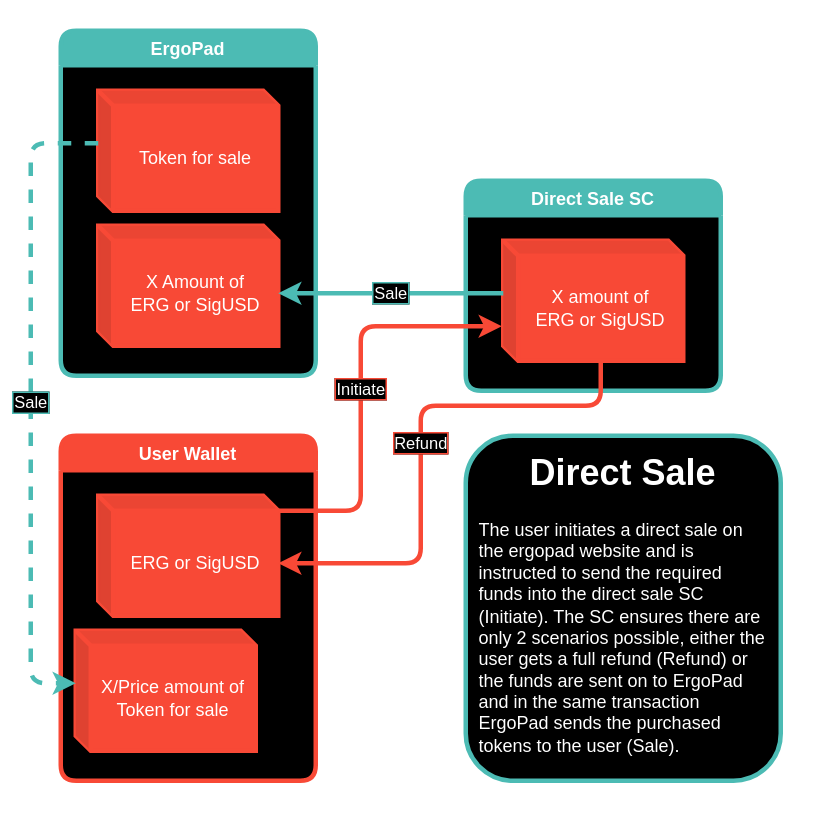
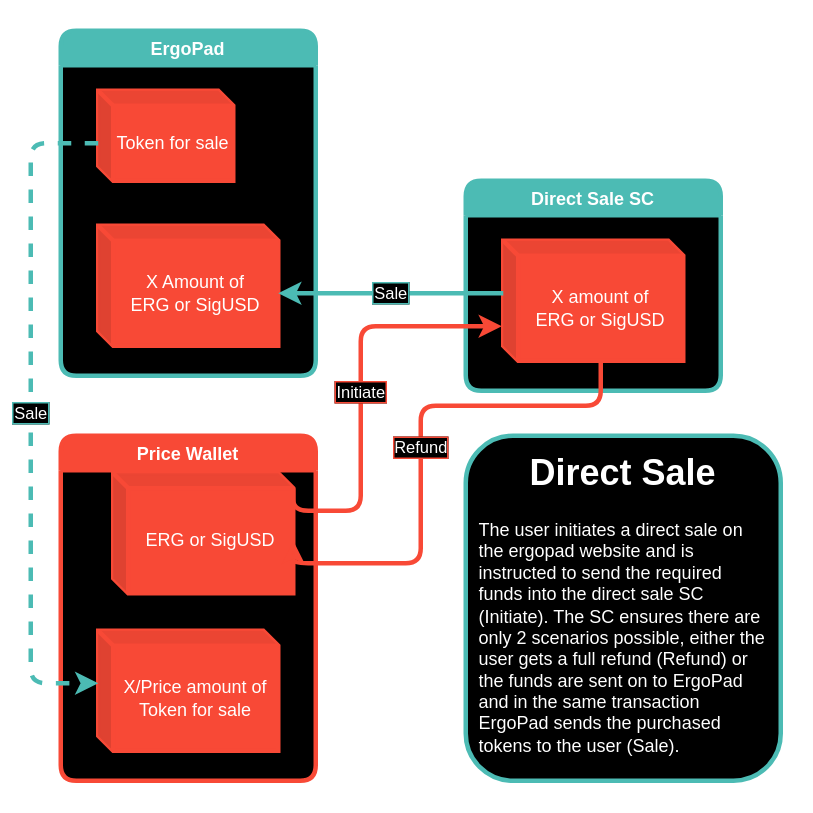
  <mxCell id="0" />
  <mxCell id="1" parent="0" />
- <mxCell id="2" value="User Wallet" style="swimlane;container=1;collapsible=0;fillColor=#F84936;swimlaneLine=1;sketch=0;rounded=1;swimlaneFillColor=#000000;fontColor=#FFFFFF;labelBorderColor=none;strokeColor=#F84936;strokeWidth=3;" vertex="1" parent="1"><mxGeometry x="40" y="290" width="170" height="230" as="geometry" /></mxCell>
- <mxCell id="3" value="ERG or SigUSD" style="shape=cube;whiteSpace=wrap;html=1;boundedLbl=1;backgroundOutline=1;darkOpacity=0.05;darkOpacity2=0.1;rounded=1;labelBorderColor=none;sketch=0;fontColor=#FFFFFF;strokeColor=#F84936;strokeWidth=3;fillColor=#F84936;size=10;" vertex="1" parent="2"><mxGeometry x="25" y="40" width="120" height="80" as="geometry" /></mxCell>
- <mxCell id="4" value="X/Price amount of&lt;br&gt;Token for sale" style="shape=cube;whiteSpace=wrap;html=1;boundedLbl=1;backgroundOutline=1;darkOpacity=0.05;darkOpacity2=0.1;rounded=1;labelBorderColor=none;sketch=0;fontColor=#FFFFFF;strokeColor=#F84936;strokeWidth=3;fillColor=#F84936;size=10;" vertex="1" parent="2"><mxGeometry x="10" y="130" width="120" height="80" as="geometry" /></mxCell>
+ <mxCell id="2" value="Price Wallet" style="swimlane;container=1;collapsible=0;fillColor=#F84936;swimlaneLine=1;sketch=0;rounded=1;swimlaneFillColor=#000000;fontColor=#FFFFFF;labelBorderColor=none;strokeColor=#F84936;strokeWidth=3;" vertex="1" parent="1"><mxGeometry x="40" y="290" width="170" height="230" as="geometry" /></mxCell>
+ <mxCell id="3" value="ERG or SigUSD" style="shape=cube;whiteSpace=wrap;html=1;boundedLbl=1;backgroundOutline=1;darkOpacity=0.05;darkOpacity2=0.1;rounded=1;labelBorderColor=none;sketch=0;fontColor=#FFFFFF;strokeColor=#F84936;strokeWidth=3;fillColor=#F84936;size=10;" vertex="1" parent="2"><mxGeometry x="35" y="25" width="120" height="80" as="geometry" /></mxCell>
+ <mxCell id="4" value="X/Price amount of&lt;br&gt;Token for sale" style="shape=cube;whiteSpace=wrap;html=1;boundedLbl=1;backgroundOutline=1;darkOpacity=0.05;darkOpacity2=0.1;rounded=1;labelBorderColor=none;sketch=0;fontColor=#FFFFFF;strokeColor=#F84936;strokeWidth=3;fillColor=#F84936;size=10;" vertex="1" parent="2"><mxGeometry x="25" y="130" width="120" height="80" as="geometry" /></mxCell>
  <mxCell id="5" value="ErgoPad" style="swimlane;container=1;collapsible=0;fillColor=#4CBBB4;swimlaneLine=1;sketch=0;rounded=1;swimlaneFillColor=#000000;fontColor=#FFFFFF;labelBorderColor=none;strokeColor=#4CBBB4;strokeWidth=3;" vertex="1" parent="1"><mxGeometry x="40" y="20" width="170" height="230" as="geometry" /></mxCell>
- <mxCell id="6" value="Token for sale" style="shape=cube;whiteSpace=wrap;html=1;boundedLbl=1;backgroundOutline=1;darkOpacity=0.05;darkOpacity2=0.1;rounded=1;labelBorderColor=none;sketch=0;fontColor=#FFFFFF;strokeColor=#F84936;strokeWidth=3;fillColor=#F84936;size=10;" vertex="1" parent="5"><mxGeometry x="25" y="40" width="120" height="80" as="geometry" /></mxCell>
+ <mxCell id="6" value="Token for sale" style="shape=cube;whiteSpace=wrap;html=1;boundedLbl=1;backgroundOutline=1;darkOpacity=0.05;darkOpacity2=0.1;rounded=1;labelBorderColor=none;sketch=0;fontColor=#FFFFFF;strokeColor=#F84936;strokeWidth=3;fillColor=#F84936;size=10;" vertex="1" parent="5"><mxGeometry x="25" y="40" width="90" height="60" as="geometry" /></mxCell>
  <mxCell id="7" value="X Amount of&lt;br&gt;ERG or SigUSD" style="shape=cube;whiteSpace=wrap;html=1;boundedLbl=1;backgroundOutline=1;darkOpacity=0.05;darkOpacity2=0.1;rounded=1;labelBorderColor=none;sketch=0;fontColor=#FFFFFF;strokeColor=#F84936;strokeWidth=3;fillColor=#F84936;size=10;" vertex="1" parent="5"><mxGeometry x="25" y="130" width="120" height="80" as="geometry" /></mxCell>
  <mxCell id="8" value="Direct Sale SC" style="swimlane;container=1;collapsible=0;fillColor=#4CBBB4;swimlaneLine=1;sketch=0;rounded=1;swimlaneFillColor=#000000;fontColor=#FFFFFF;labelBorderColor=none;strokeColor=#4CBBB4;strokeWidth=3;" vertex="1" parent="1"><mxGeometry x="310" y="120" width="170" height="140" as="geometry" /></mxCell>
  <mxCell id="9" value="X amount of&lt;br&gt;ERG or SigUSD" style="shape=cube;whiteSpace=wrap;html=1;boundedLbl=1;backgroundOutline=1;darkOpacity=0.05;darkOpacity2=0.1;rounded=1;labelBorderColor=none;sketch=0;fontColor=#FFFFFF;strokeColor=#F84936;strokeWidth=3;fillColor=#F84936;size=10;" vertex="1" parent="8"><mxGeometry x="25" y="40" width="120" height="80" as="geometry" /></mxCell>
  <mxCell id="10" value="Initiate" style="edgeStyle=orthogonalEdgeStyle;rounded=1;orthogonalLoop=1;jettySize=auto;exitX=0;exitY=0;exitDx=120;exitDy=10;exitPerimeter=0;entryX=-0.008;entryY=0.713;entryDx=0;entryDy=0;entryPerimeter=0;fontColor=#FFFFFF;strokeWidth=3;strokeColor=#F84936;labelBackgroundColor=#000000;labelBorderColor=#F84936;spacing=2;html=1;spacingTop=0;" edge="1" parent="1" source="3" target="9"><mxGeometry relative="1" as="geometry"><Array as="points"><mxPoint x="240" y="340" /><mxPoint x="240" y="217" /></Array></mxGeometry></mxCell>
  <mxCell id="11" value="Sale" style="edgeStyle=orthogonalEdgeStyle;rounded=1;orthogonalLoop=1;jettySize=auto;html=1;exitX=0;exitY=0;exitDx=0;exitDy=35;exitPerimeter=0;entryX=0;entryY=0;entryDx=0;entryDy=35;entryPerimeter=0;labelBackgroundColor=#000000;fontColor=#FFFFFF;strokeColor=#4CBBB4;strokeWidth=3;labelBorderColor=#4CBBB4;dashed=1;" edge="1" parent="1" source="6" target="4"><mxGeometry relative="1" as="geometry"><Array as="points"><mxPoint x="20" y="95" /><mxPoint x="20" y="455" /></Array></mxGeometry></mxCell>
  <mxCell id="12" value="Sale" style="edgeStyle=orthogonalEdgeStyle;rounded=1;orthogonalLoop=1;jettySize=auto;html=1;exitX=0;exitY=0;exitDx=0;exitDy=35;exitPerimeter=0;entryX=0;entryY=0;entryDx=120;entryDy=45;entryPerimeter=0;labelBackgroundColor=#000000;fontColor=#FFFFFF;strokeColor=#4CBBB4;strokeWidth=3;labelBorderColor=#4CBBB4;" edge="1" parent="1" source="9" target="7"><mxGeometry relative="1" as="geometry" /></mxCell>
  <mxCell id="13" value="&lt;h1&gt;Direct Sale&lt;/h1&gt;&lt;p style=&quot;text-align: left&quot;&gt;The user initiates a direct sale on the ergopad website and is instructed to send the required funds into the direct sale SC (Initiate). The SC ensures there are only 2 scenarios possible, either the user gets a full refund (Refund) or the funds are sent on to ErgoPad and in the same transaction ErgoPad sends the purchased tokens to the user (Sale).&lt;/p&gt;" style="text;html=1;strokeColor=#4CBBB4;fillColor=#000000;spacing=10;spacingTop=-20;whiteSpace=wrap;overflow=hidden;rounded=1;labelBorderColor=none;sketch=0;fontColor=#FFFFFF;strokeWidth=3;align=center;perimeterSpacing=0;labelPadding=0;" vertex="1" parent="1"><mxGeometry x="310" y="290" width="210" height="230" as="geometry" /></mxCell>
  <mxCell id="14" value="Refund" style="edgeStyle=orthogonalEdgeStyle;rounded=1;orthogonalLoop=1;jettySize=auto;html=1;exitX=0;exitY=0;exitDx=65;exitDy=80;exitPerimeter=0;entryX=0;entryY=0;entryDx=120;entryDy=45;entryPerimeter=0;fontColor=#FFFFFF;strokeWidth=3;strokeColor=#F84936;labelBackgroundColor=#000000;labelBorderColor=#F84936;" edge="1" parent="1" source="9" target="3"><mxGeometry relative="1" as="geometry"><mxPoint x="570" y="372.96" as="sourcePoint" /><mxPoint x="719.04" y="250" as="targetPoint" /><Array as="points"><mxPoint x="400" y="270" /><mxPoint x="280" y="270" /><mxPoint x="280" y="375" /></Array></mxGeometry></mxCell>
